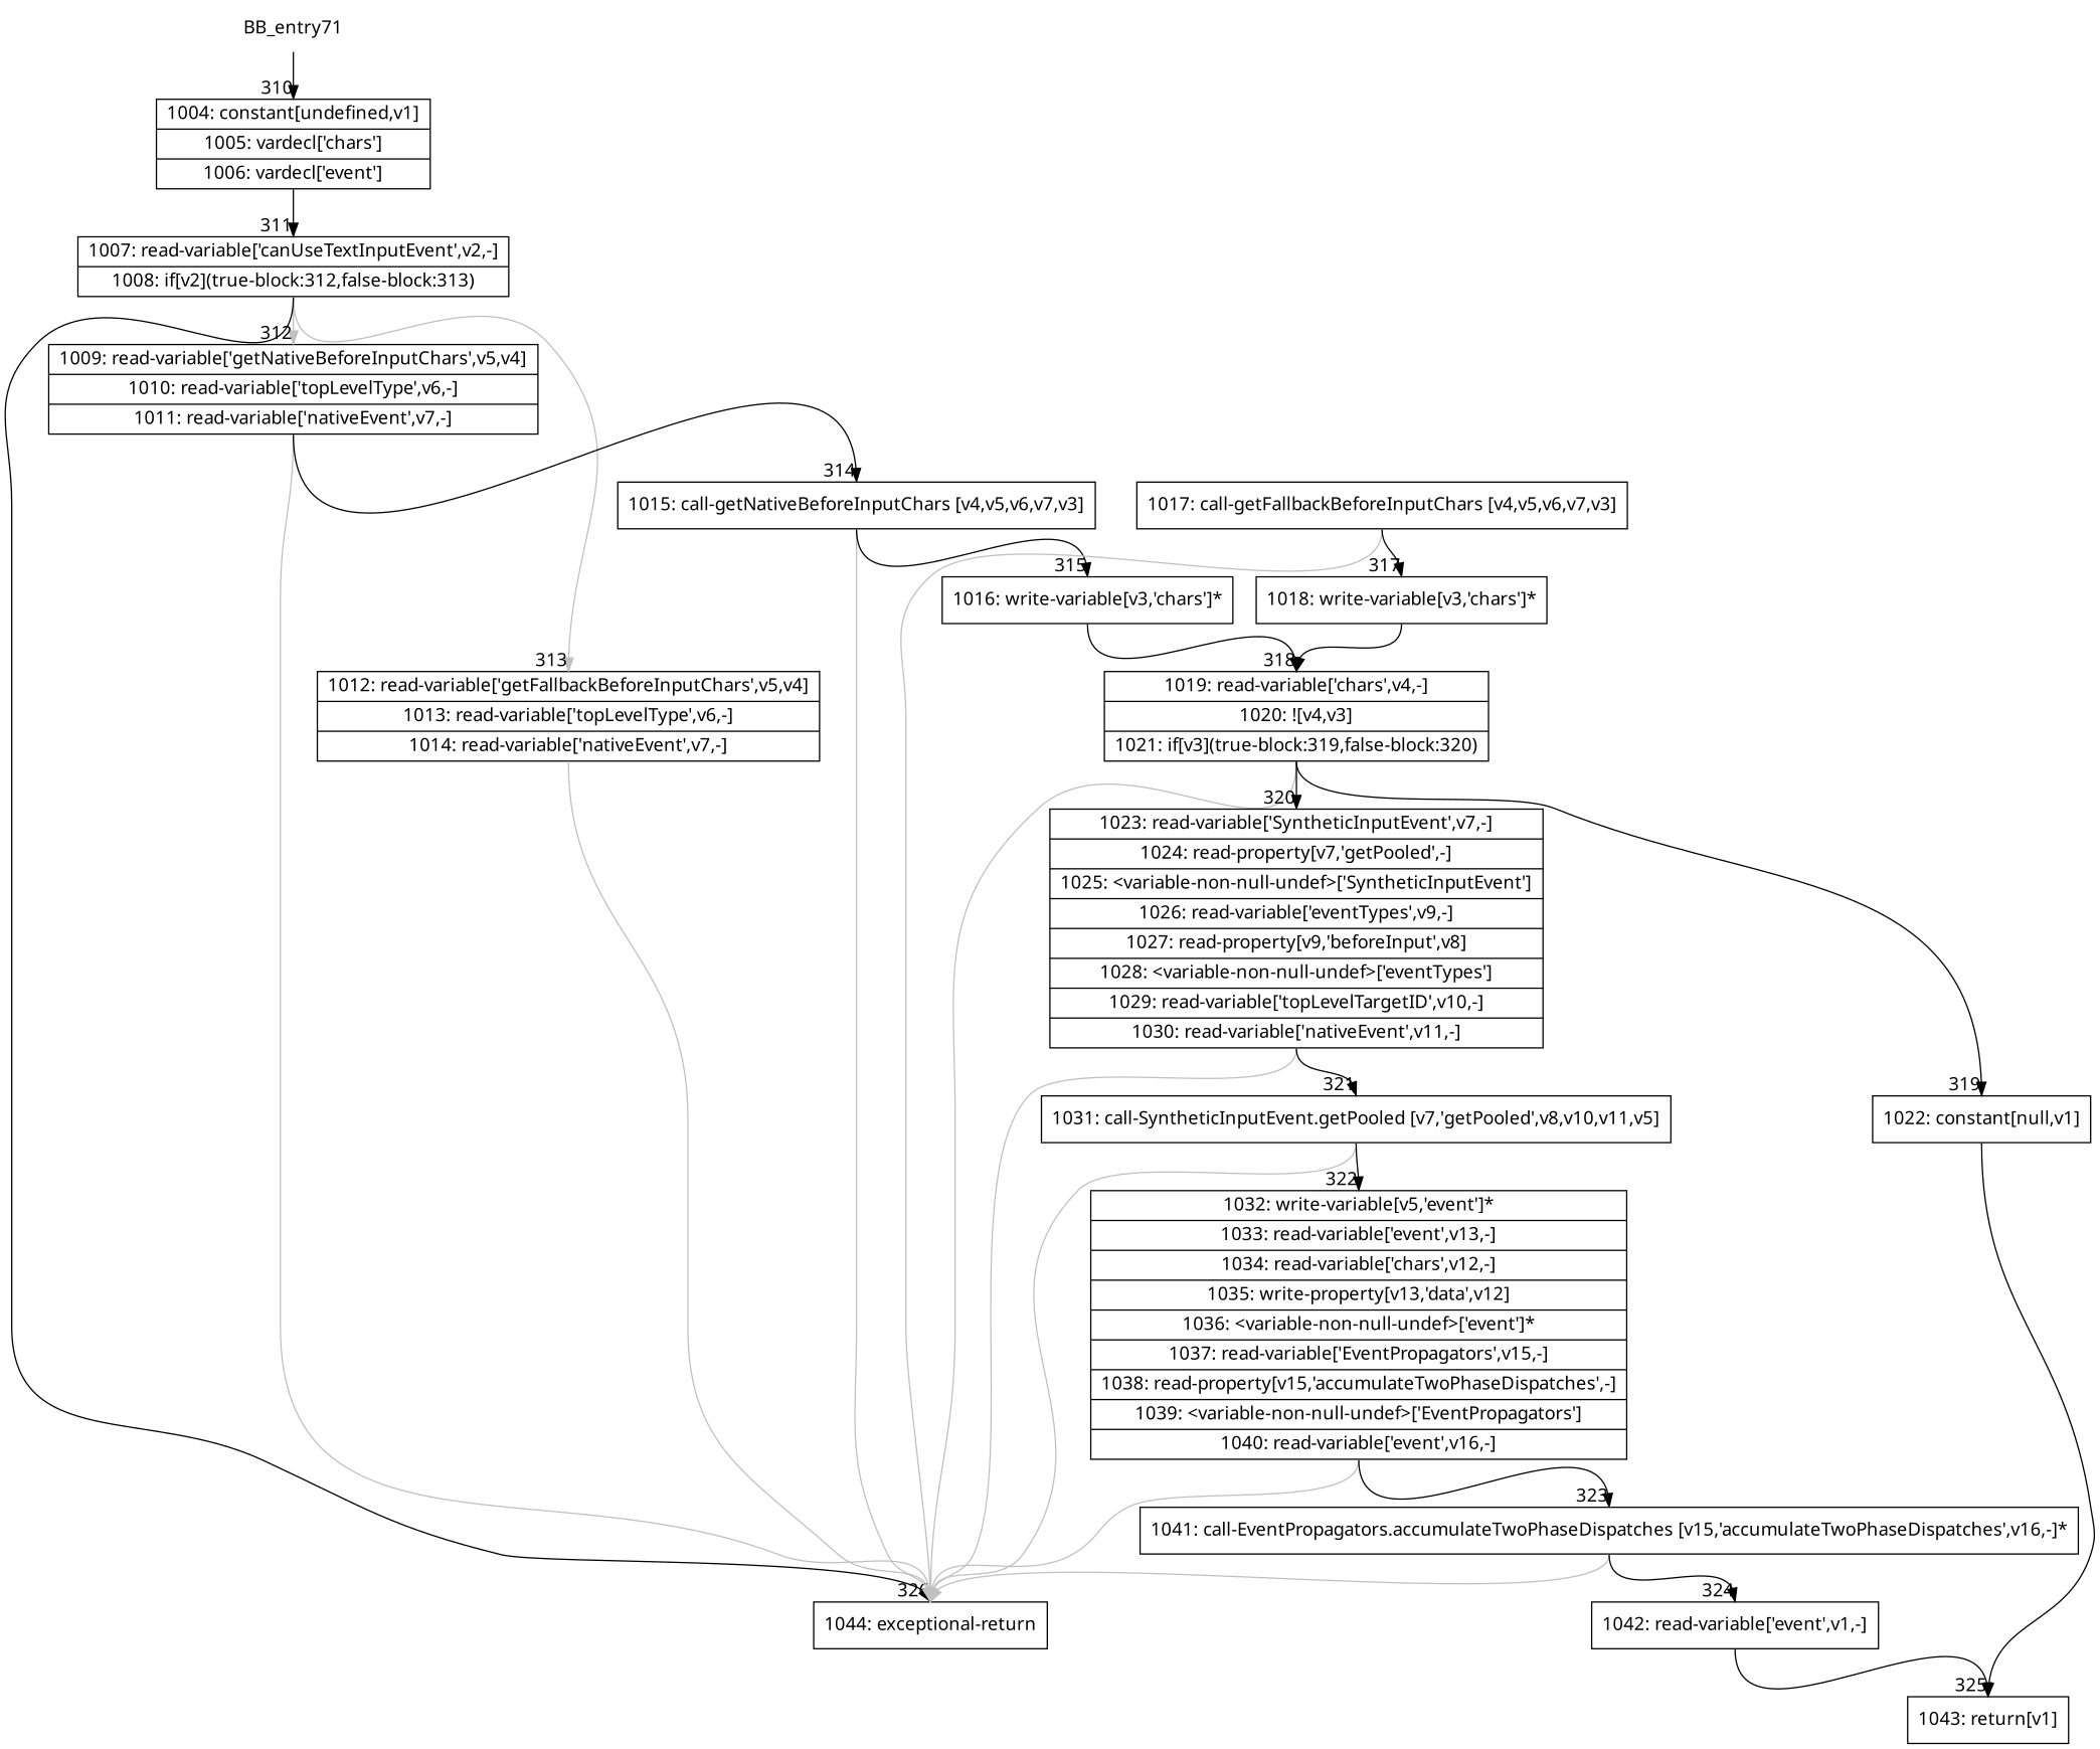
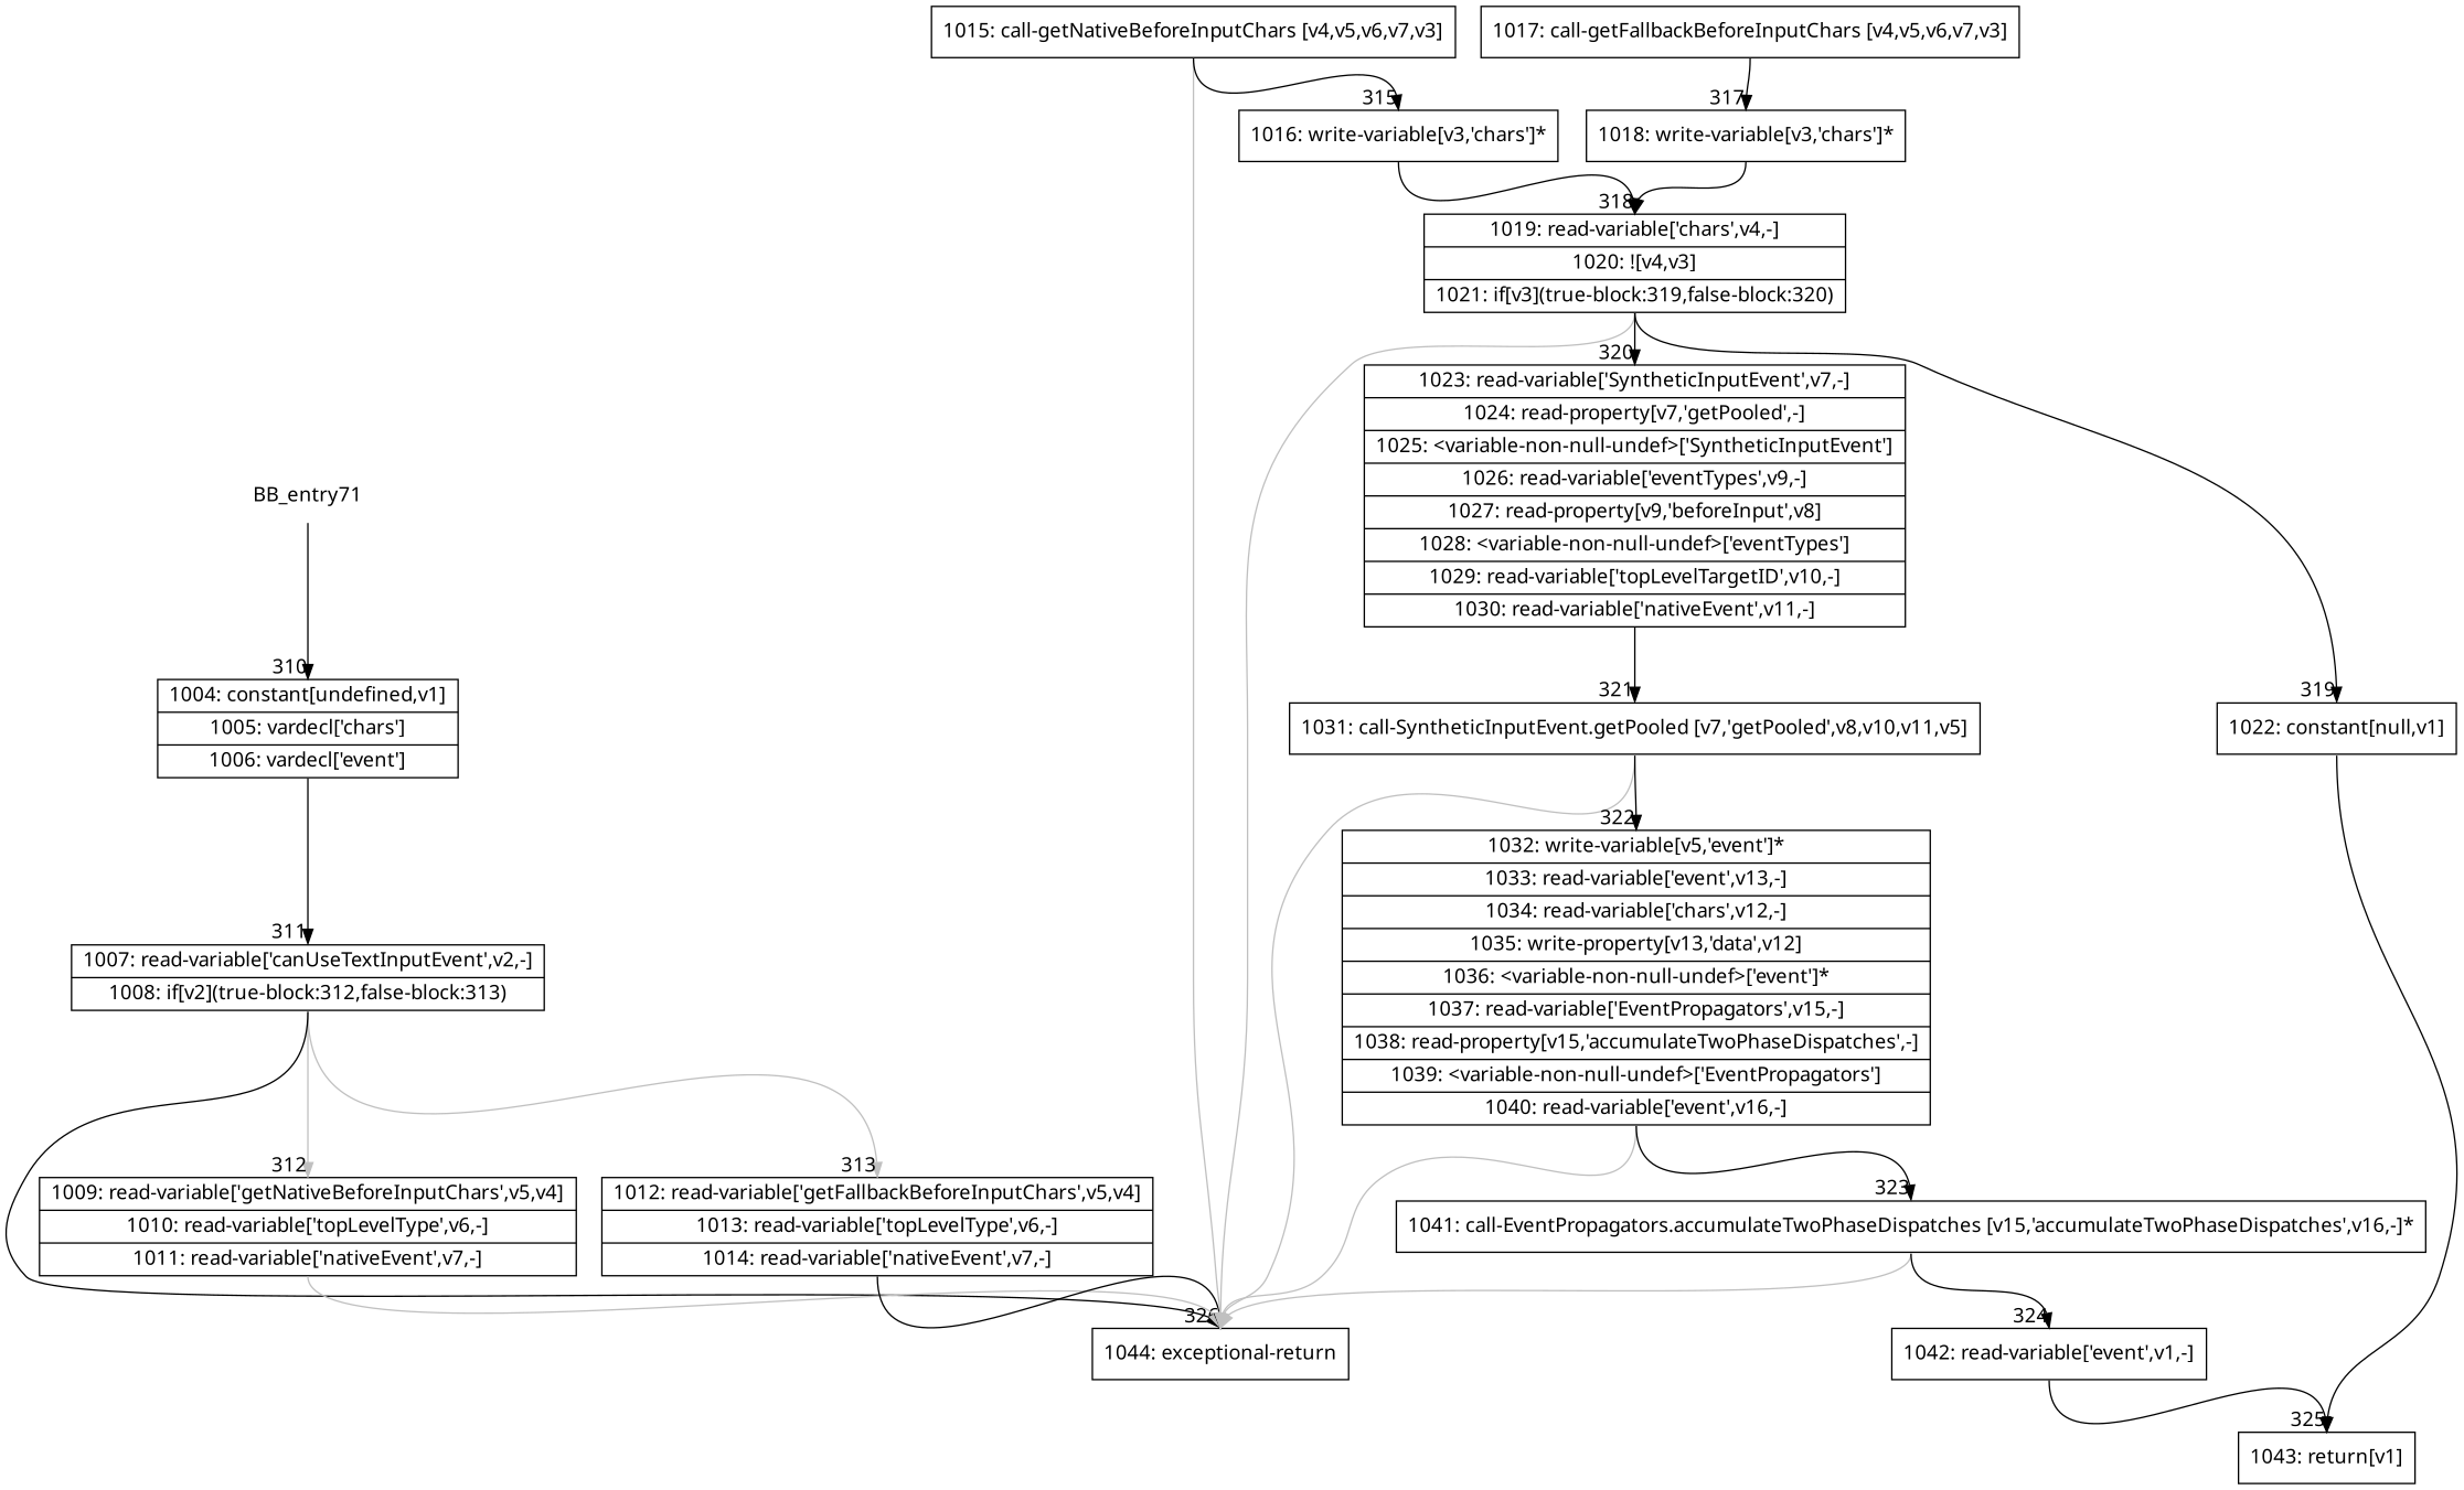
  digraph {
    fontname="Noto Sans"
    rankdir=TD
    node [fontname="Noto Sans" shape=record]
    edge [fontname="Noto Sans" headport=n tailport=s]
    n1 [label=BB_entry71 shape=none]
    n2 [label="{1004: constant[undefined,v1]|1005: vardecl['chars']|1006: vardecl['event']}"]
    n3 [label="{1007: read-variable['canUseTextInputEvent',v2,-]|1008: if[v2](true-block:312,false-block:313)}"]
    n4 [label="{1009: read-variable['getNativeBeforeInputChars',v5,v4]|1010: read-variable['topLevelType',v6,-]|1011: read-variable['nativeEvent',v7,-]}"]
    n5 [label="{1012: read-variable['getFallbackBeforeInputChars',v5,v4]|1013: read-variable['topLevelType',v6,-]|1014: read-variable['nativeEvent',v7,-]}"]
    n6 [label="{1044: exceptional-return}"]
    n7 [label="{1015: call-getNativeBeforeInputChars [v4,v5,v6,v7,v3]}"]
    n8 [label="{1016: write-variable[v3,'chars']*}"]
    n9 [label="{1017: call-getFallbackBeforeInputChars [v4,v5,v6,v7,v3]}"]
    n10 [label="{1018: write-variable[v3,'chars']*}"]
    n11 [label="{1019: read-variable['chars',v4,-]|1020: ![v4,v3]|1021: if[v3](true-block:319,false-block:320)}"]
    n12 [label="{1022: constant[null,v1]}"]
    n13 [label="{1023: read-variable['SyntheticInputEvent',v7,-]|1024: read-property[v7,'getPooled',-]|1025: \<variable-non-null-undef\>['SyntheticInputEvent']|1026: read-variable['eventTypes',v9,-]|1027: read-property[v9,'beforeInput',v8]|1028: \<variable-non-null-undef\>['eventTypes']|1029: read-variable['topLevelTargetID',v10,-]|1030: read-variable['nativeEvent',v11,-]}"]
    n14 [label="{1043: return[v1]}"]
    n15 [label="{1031: call-SyntheticInputEvent.getPooled [v7,'getPooled',v8,v10,v11,v5]}"]
    n16 [label="{1032: write-variable[v5,'event']*|1033: read-variable['event',v13,-]|1034: read-variable['chars',v12,-]|1035: write-property[v13,'data',v12]|1036: \<variable-non-null-undef\>['event']*|1037: read-variable['EventPropagators',v15,-]|1038: read-property[v15,'accumulateTwoPhaseDispatches',-]|1039: \<variable-non-null-undef\>['EventPropagators']|1040: read-variable['event',v16,-]}"]
    n17 [label="{1041: call-EventPropagators.accumulateTwoPhaseDispatches [v15,'accumulateTwoPhaseDispatches',v16,-]*}"]
    n18 [label="{1042: read-variable['event',v1,-]}"]
    n1 -> n2 [headlabel="    310"]
    n2 -> n3 [headlabel="      311"]
    n3 -> n4 [color=gray headlabel="      312"]
    n3 -> n5 [color=gray headlabel="      313"]
    n3 -> n6 [color=black headlabel="      326"]
    n4 -> n6 [color=gray]
-   n4 -> n7 [headlabel="      314"]
-   n5 -> n6 [color=gray]
+   n5 -> n6 [color=black]
    n7 -> n6 [color=gray]
    n7 -> n8 [headlabel="      315"]
    n8 -> n11 [headlabel="      318"]
-   n9 -> n6 [color=gray]
    n9 -> n10 [headlabel="      317"]
    n10 -> n11
    n11 -> n6 [color=gray]
    n11 -> n12 [headlabel="      319"]
    n11 -> n13 [headlabel="      320"]
    n12 -> n14 [headlabel="      325"]
-   n13 -> n6 [color=gray]
    n13 -> n15 [headlabel="      321"]
    n15 -> n6 [color=gray]
    n15 -> n16 [headlabel="      322"]
    n16 -> n6 [color=gray]
    n16 -> n17 [headlabel="      323"]
    n17 -> n6 [color=gray]
    n17 -> n18 [headlabel="      324"]
    n18 -> n14
  }
